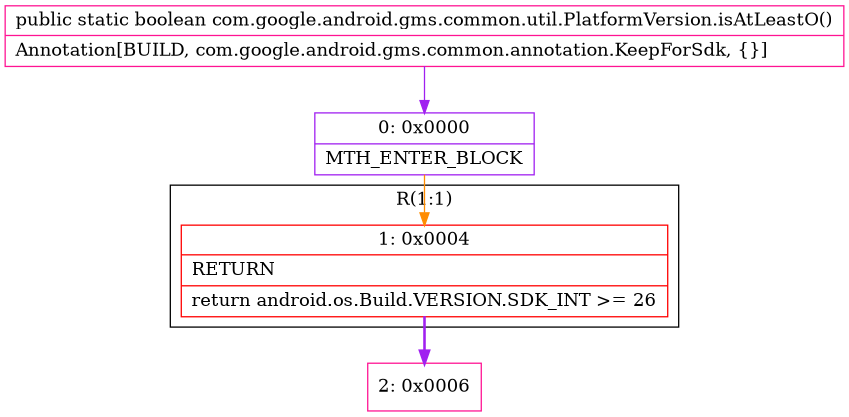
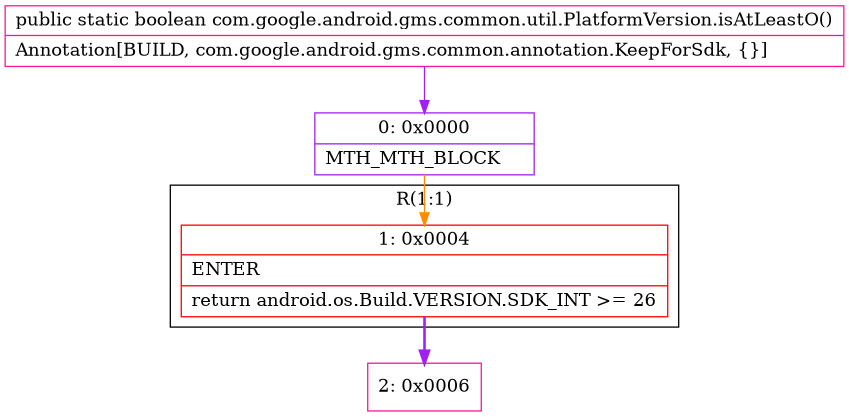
  digraph {
    node [color=deeppink shape=record]
    edge [color=purple style=solid]
-   n1 [color=red label="{1\:\ 0x0004|RETURN\l|return android.os.Build.VERSION.SDK_INT \>= 26\l}"]
+   n1 [color=red label="{1\:\ 0x0004|ENTER\l|return android.os.Build.VERSION.SDK_INT \>= 26\l}"]
    n2 [label="{2\:\ 0x0006}"]
-   n3 [color=purple label="{0\:\ 0x0000|MTH_ENTER_BLOCK\l}"]
+   n3 [color=purple label="{0\:\ 0x0000|MTH_MTH_BLOCK\l}"]
    n4 [label="{public static boolean com.google.android.gms.common.util.PlatformVersion.isAtLeastO()  | Annotation[BUILD, com.google.android.gms.common.annotation.KeepForSdk, \{\}]\l}"]
    subgraph cluster_1 {
      label="R(1:1)"
      n1
    }
    n1 -> n2 [style=bold]
    n3 -> n1 [color=darkorange]
    n4 -> n3
  }
